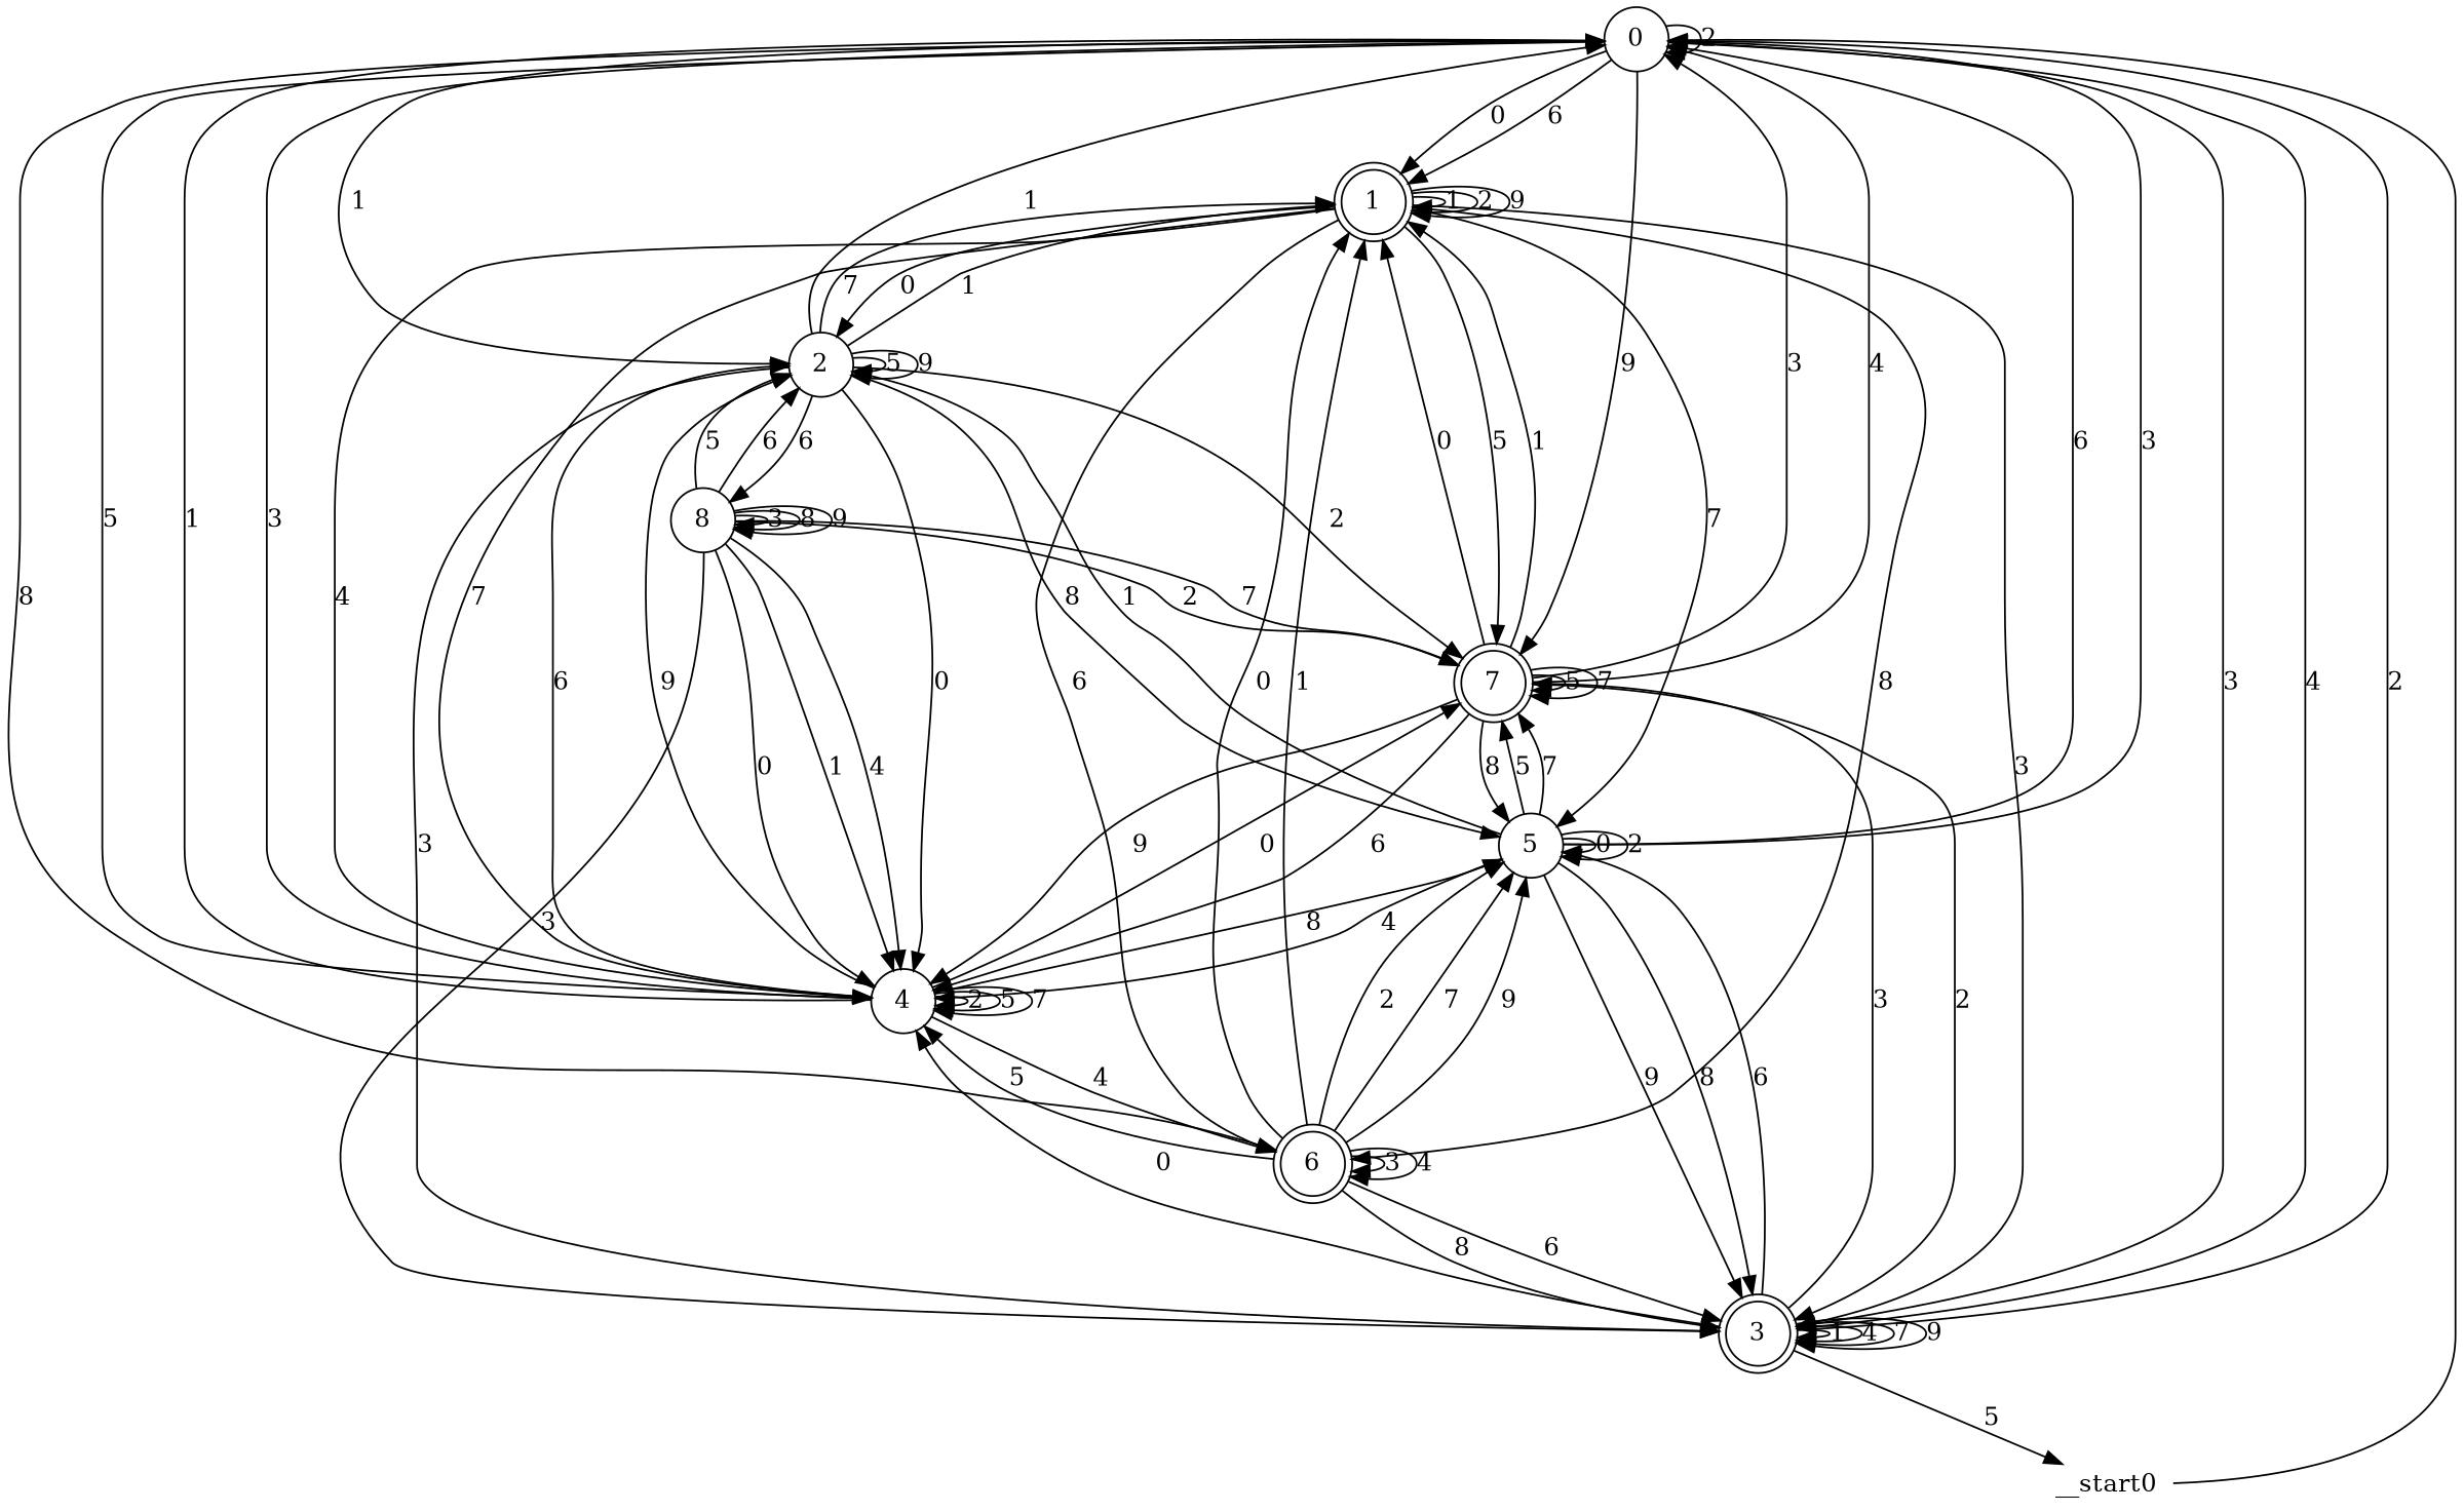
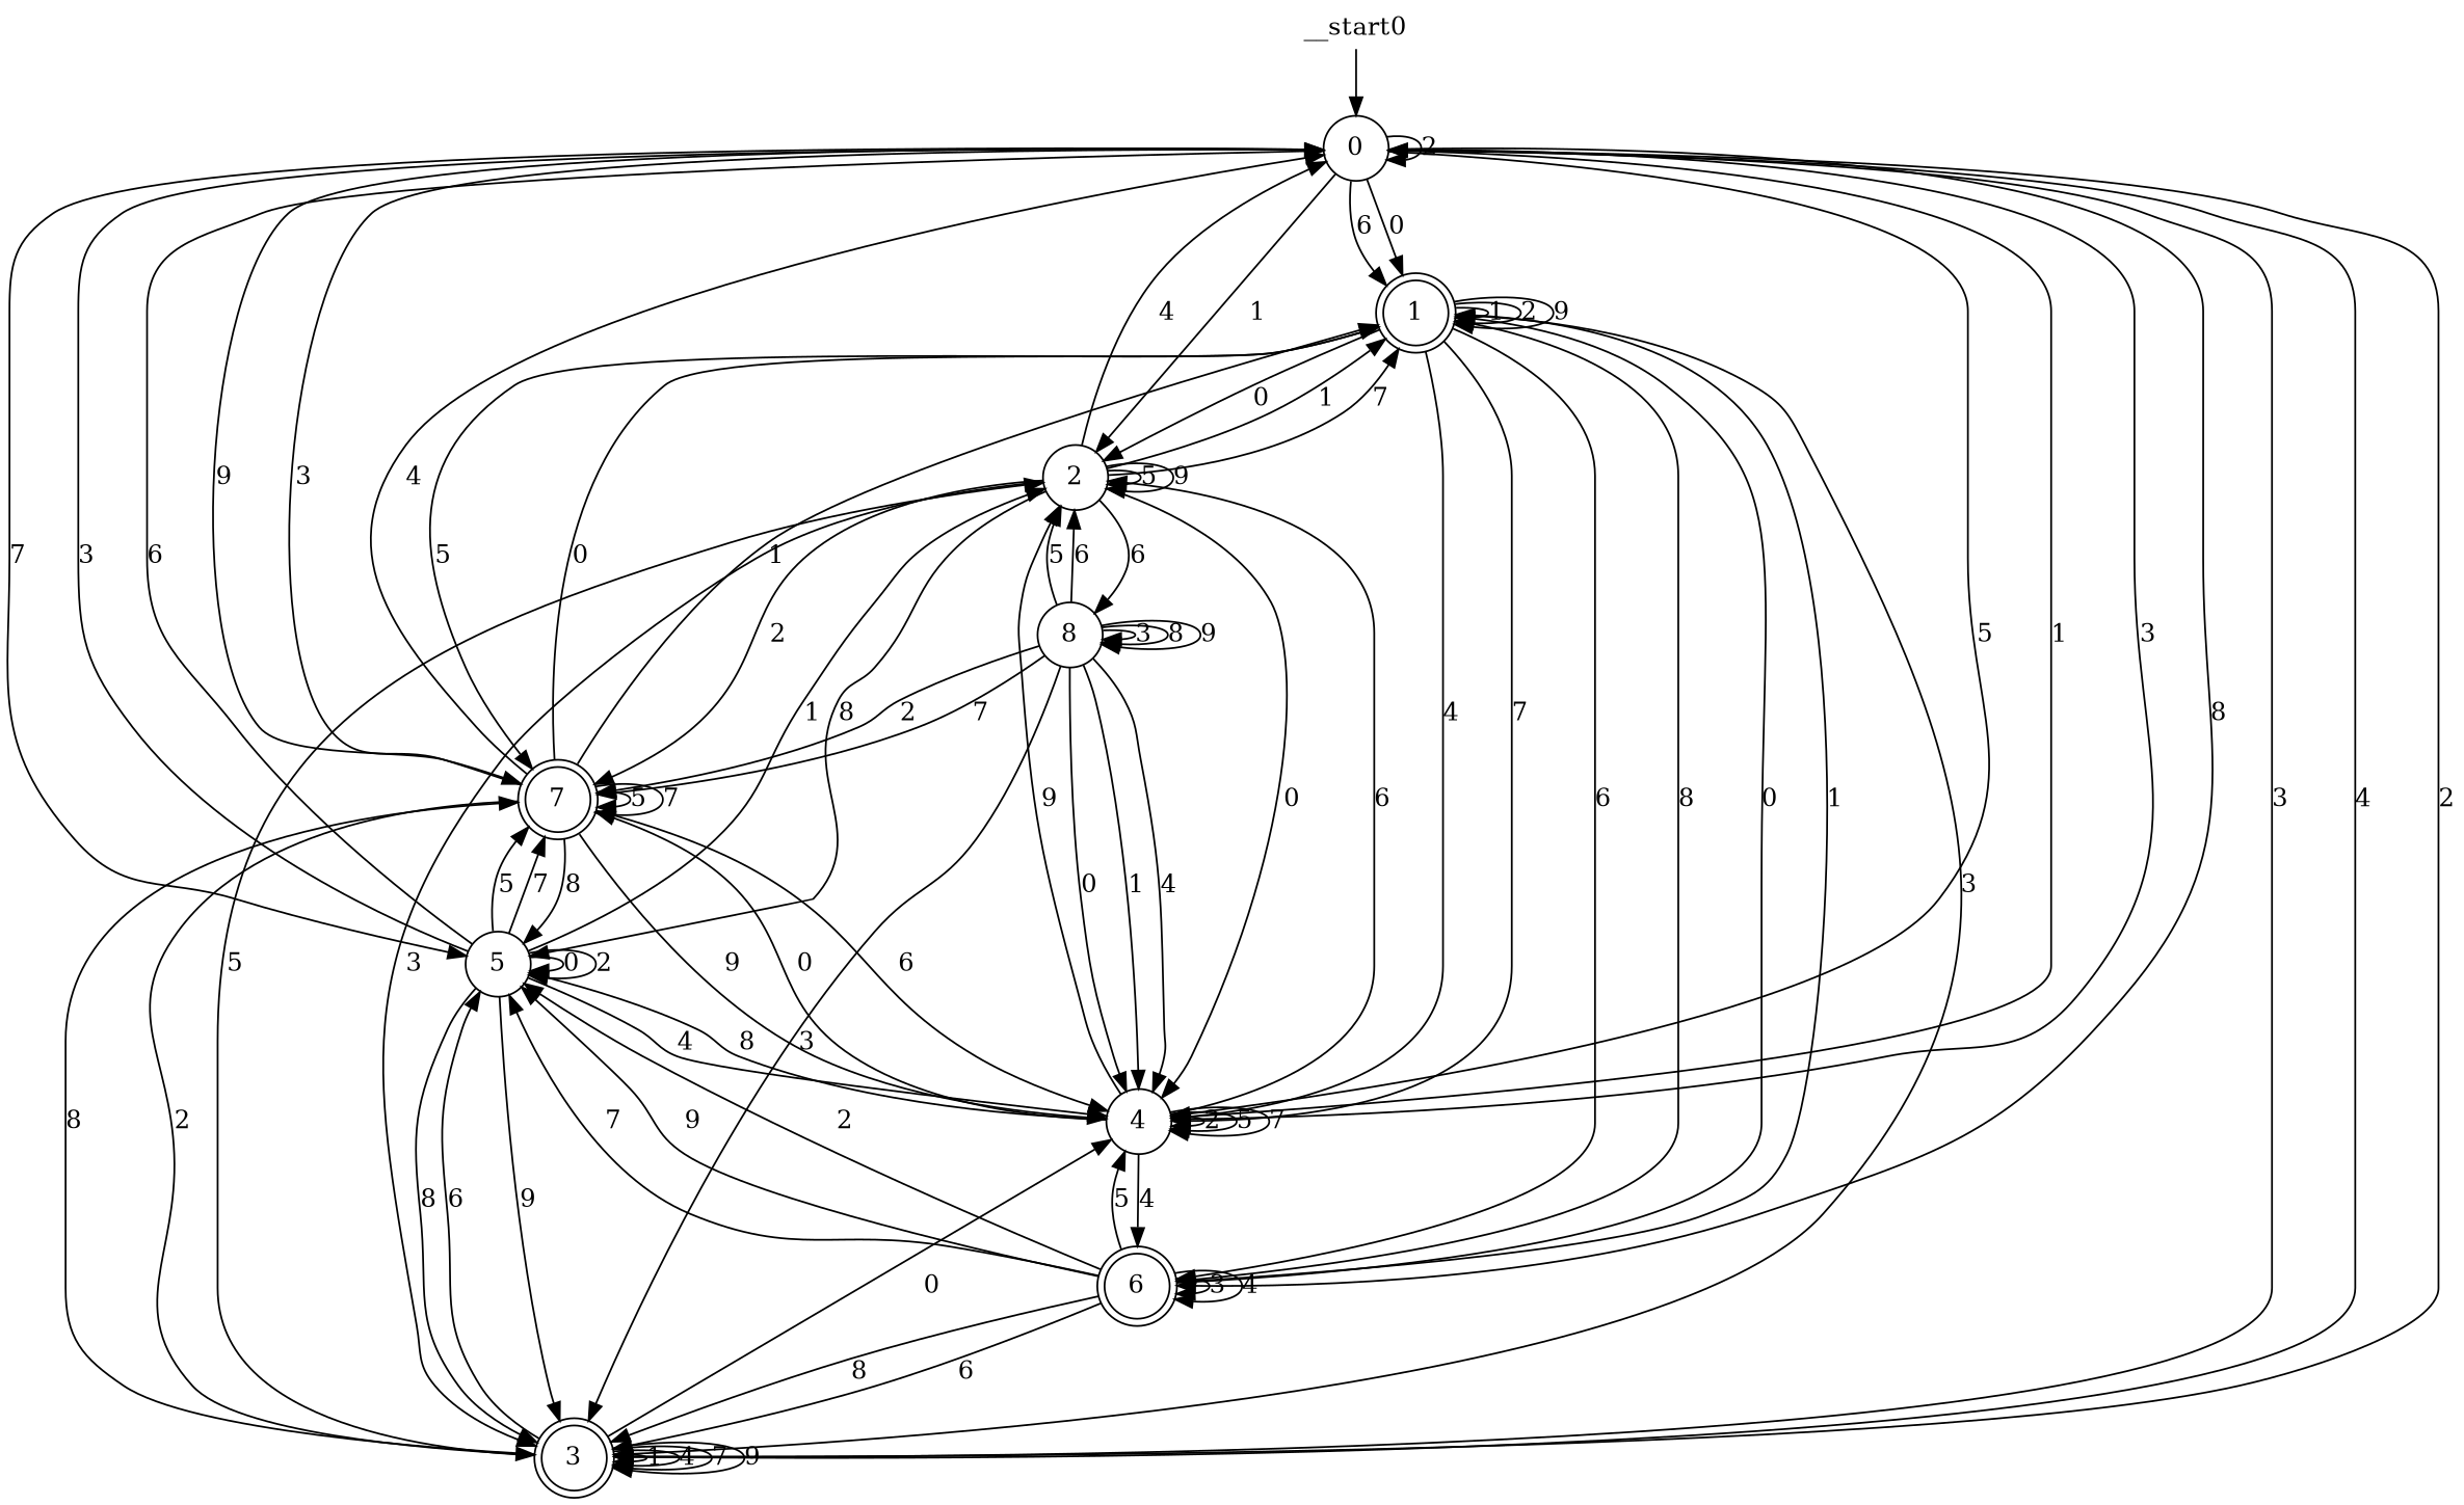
  digraph {
    node [shape=circle]
    n1 [label=0]
    n2 [label=1 shape=doublecircle]
    n3 [label=2]
    n4 [label=3 shape=doublecircle]
    n5 [label=4]
    n6 [label=5]
    n7 [label=6 shape=doublecircle]
    n8 [label=7 shape=doublecircle]
    n9 [label=8]
    __start0 [height=0 shape=none width=0]
    n1 -> n1 [label=2]
    n1 -> n2 [label=0]
    n1 -> n2 [label=6]
    n1 -> n3 [label=1]
    n1 -> n4 [label=3]
    n1 -> n4 [label=4]
    n1 -> n5 [label=5]
-   n2 -> n6 [label=7]
+   n1 -> n6 [label=7]
    n1 -> n7 [label=8]
    n1 -> n8 [label=9]
    n2 -> n2 [label=1]
    n2 -> n2 [label=2]
    n2 -> n2 [label=9]
    n2 -> n3 [label=0]
    n2 -> n4 [label=3]
    n2 -> n5 [label=4]
    n2 -> n5 [label=7]
    n2 -> n7 [label=6]
    n2 -> n7 [label=8]
    n2 -> n8 [label=5]
-   n3 -> n1 [label=1]
+   n3 -> n1 [label=4]
    n3 -> n2 [label=1]
    n3 -> n2 [label=7]
    n3 -> n3 [label=5]
    n3 -> n3 [label=9]
    n3 -> n4 [label=3]
    n3 -> n5 [label=0]
    n3 -> n6 [label=8]
    n3 -> n8 [label=2]
    n3 -> n9 [label=6]
    n4 -> n1 [label=2]
-   n4 -> __start0 [label=5]
+   n4 -> n3 [label=5]
    n4 -> n4 [label=1]
    n4 -> n4 [label=4]
    n4 -> n4 [label=7]
    n4 -> n4 [label=9]
    n4 -> n5 [label=0]
    n4 -> n6 [label=6]
-   n4 -> n8 [label=3]
+   n4 -> n8 [label=8]
    n5 -> n1 [label=1]
    n5 -> n1 [label=3]
    n5 -> n3 [label=6]
    n5 -> n3 [label=9]
    n5 -> n5 [label=2]
    n5 -> n5 [label=5]
    n5 -> n5 [label=7]
    n5 -> n6 [label=8]
    n5 -> n7 [label=4]
    n5 -> n8 [label=0]
    n6 -> n1 [label=3]
    n6 -> n1 [label=6]
    n6 -> n3 [label=1]
    n6 -> n4 [label=8]
    n6 -> n4 [label=9]
    n6 -> n5 [label=4]
    n6 -> n6 [label=0]
    n6 -> n6 [label=2]
    n6 -> n8 [label=5]
    n6 -> n8 [label=7]
    n7 -> n2 [label=0]
    n7 -> n2 [label=1]
    n7 -> n4 [label=6]
    n7 -> n4 [label=8]
    n7 -> n5 [label=5]
    n7 -> n6 [label=2]
    n7 -> n6 [label=7]
    n7 -> n6 [label=9]
    n7 -> n7 [label=3]
    n7 -> n7 [label=4]
    n8 -> n1 [label=3]
    n8 -> n1 [label=4]
    n8 -> n2 [label=0]
    n8 -> n2 [label=1]
    n8 -> n4 [label=2]
    n8 -> n5 [label=6]
    n8 -> n5 [label=9]
    n8 -> n6 [label=8]
    n8 -> n8 [label=5]
    n8 -> n8 [label=7]
    n9 -> n3 [label=5]
    n9 -> n3 [label=6]
    n9 -> n4 [label=3]
    n9 -> n5 [label=0]
    n9 -> n5 [label=1]
    n9 -> n5 [label=4]
    n9 -> n8 [label=2]
    n9 -> n8 [label=7]
    n9 -> n9 [label=3]
    n9 -> n9 [label=8]
    n9 -> n9 [label=9]
    __start0 -> n1
  }
